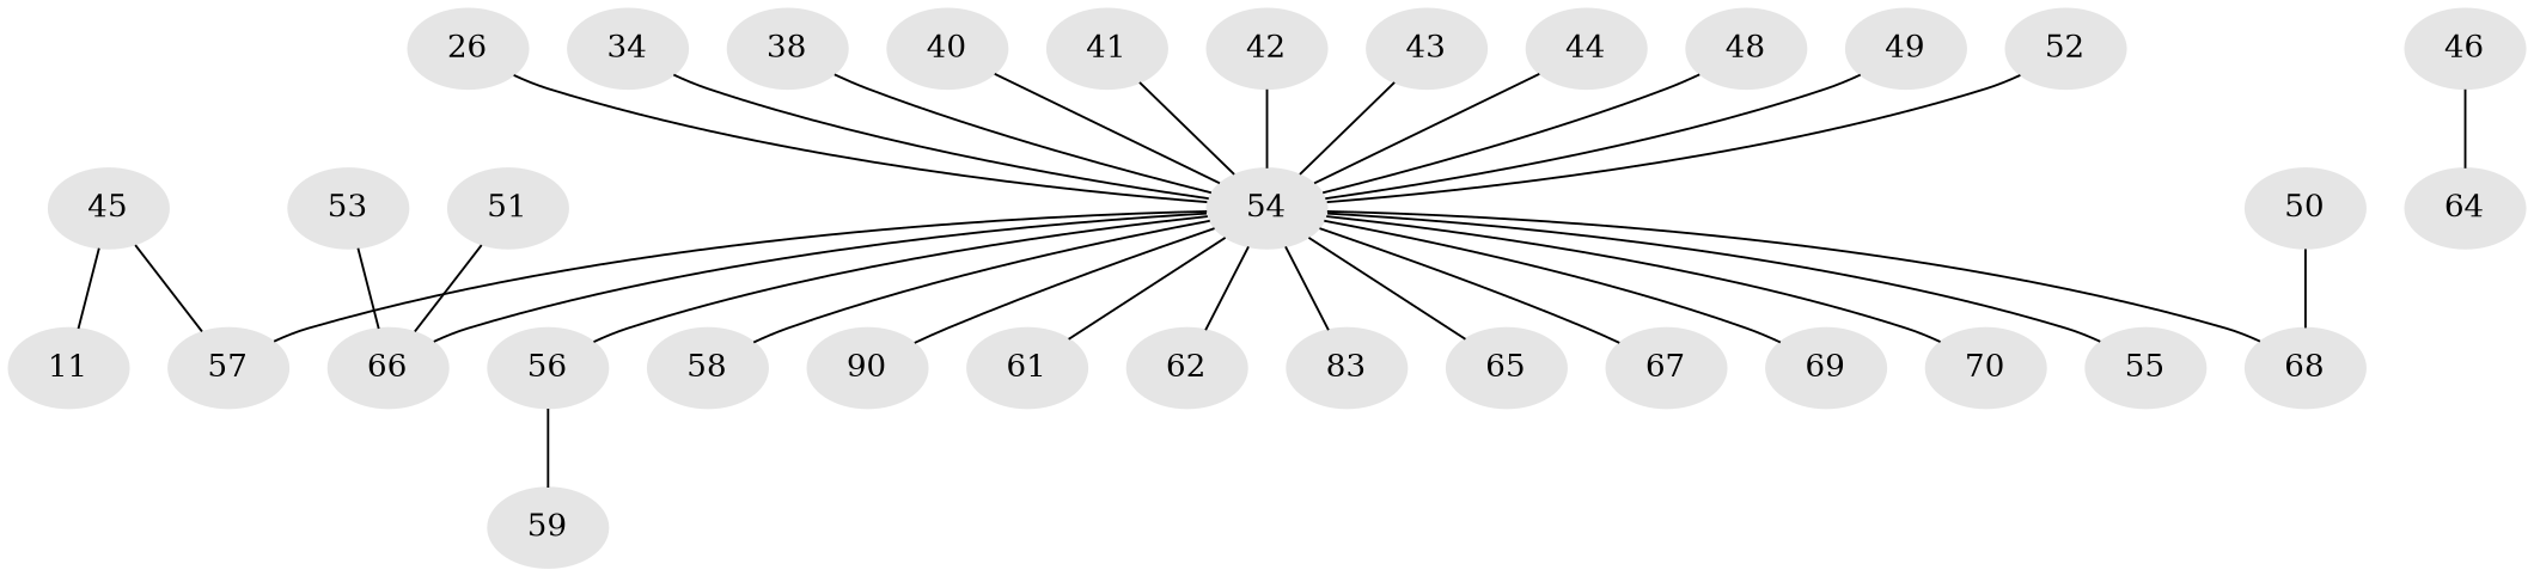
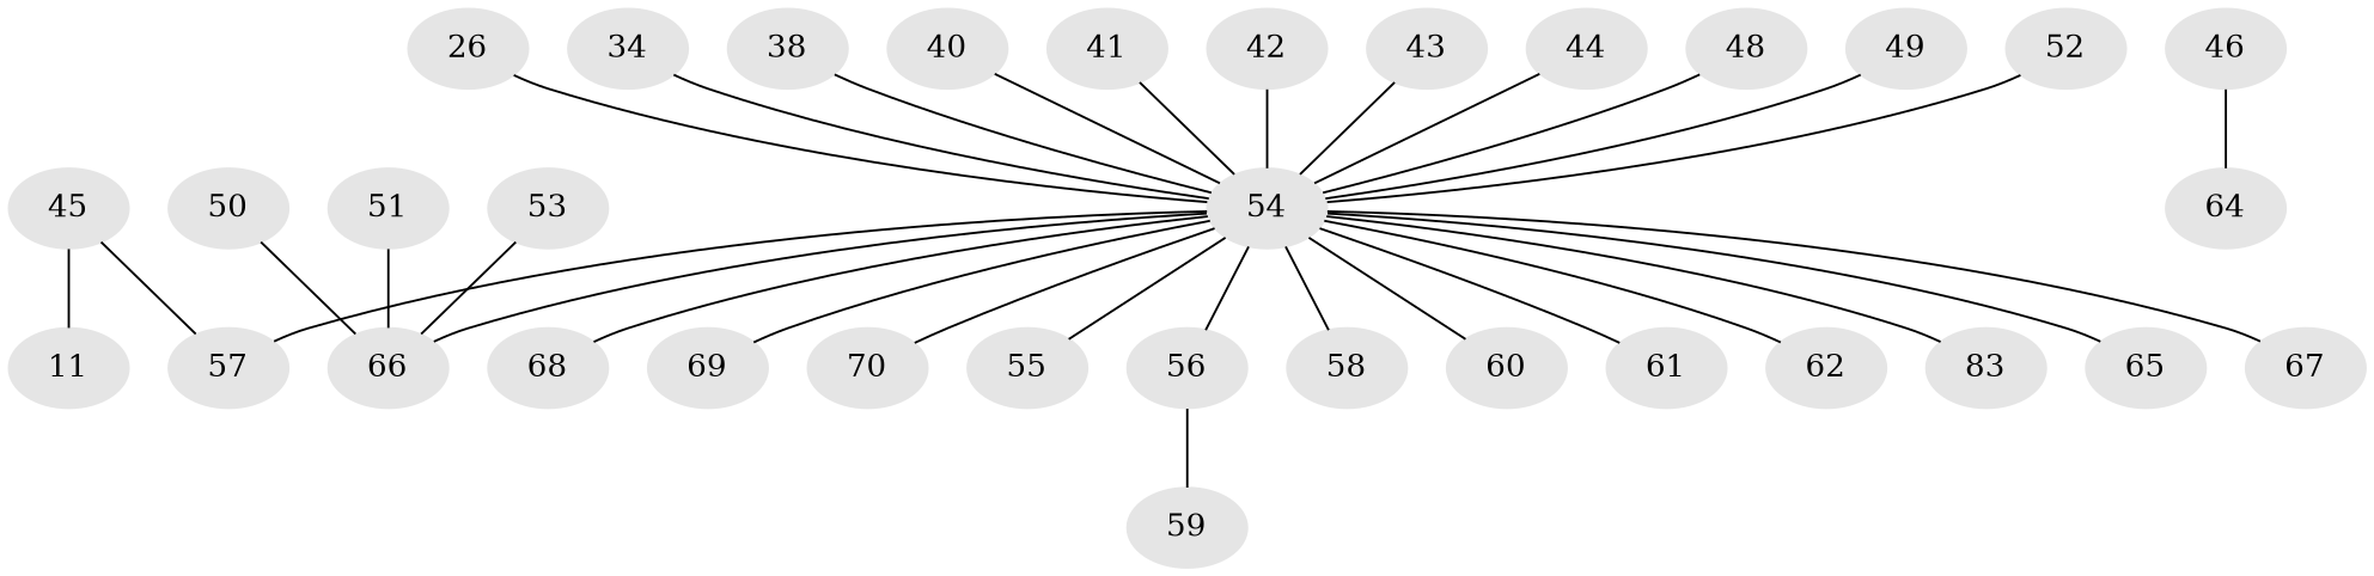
  graph {
    node [color=gray90 style=filled]
    54 [super="+21+20+28+7+10+17+29+32+27+35+30+36+33+22"]
    57 [super="+23"]
    66 [super="+37"]
    55
    56
    58
-   60 [label=90]
+   60
    61
    62
    n10 [label=83]
    65
    67
    68
    69
    70
    26
    34
    38
    40
    41
    42
    43
    44 [super="+39"]
    45
    n25 [label=11]
    46
    64
    48
    49 [super="+18"]
    50
    51
    52
    53
    59
    54 -- 57
    54 -- 66
    54 -- 55
    54 -- 56
    54 -- 58
    54 -- 60
    54 -- 61
    54 -- 62
    54 -- n10
    54 -- 65
    54 -- 67
    54 -- 68
    54 -- 69
    54 -- 70
    56 -- 59
    26 -- 54
    34 -- 54
    38 -- 54
    40 -- 54
    41 -- 54
    42 -- 54
    43 -- 54
    44 -- 54
    45 -- 57
    45 -- n25
    46 -- 64
    48 -- 54
    49 -- 54
-   50 -- 68
+   50 -- 66
    51 -- 66
    52 -- 54
    53 -- 66
  }
